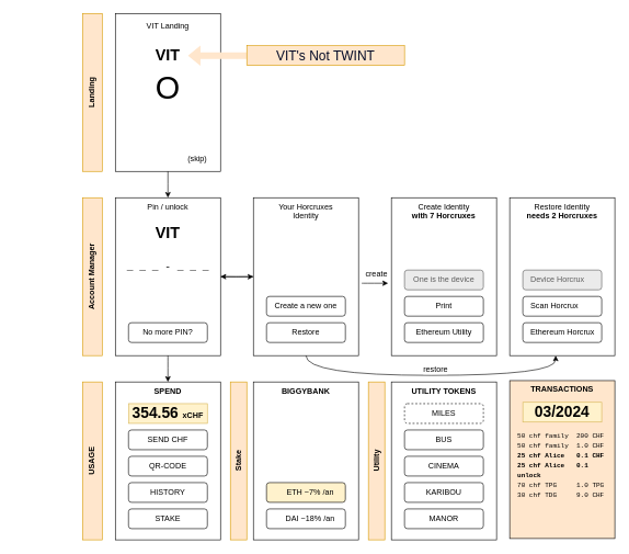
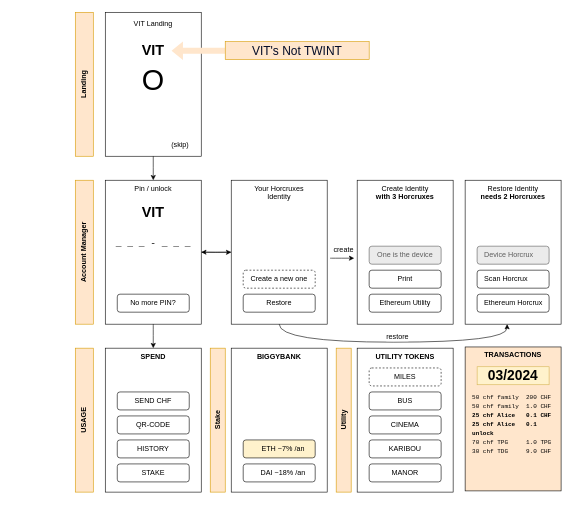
  <mxCell id="0" />
  <mxCell id="1" parent="0" />
  <mxCell id="2" value="&lt;b&gt;TRANSACTIONS&lt;/b&gt;" style="rounded=0;whiteSpace=wrap;html=1;verticalAlign=top;fillColor=#ffe6cc;" parent="1" vertex="1"><mxGeometry x="775" y="578" width="160" height="240" as="geometry" /></mxCell>
  <mxCell id="3" value="VIT Landing&lt;br&gt;&lt;br&gt;&lt;br&gt;&lt;br&gt;&lt;br&gt;&lt;font&gt;&lt;span style=&quot;font-size: 48px;&quot;&gt;O&lt;/span&gt;&lt;br&gt;&lt;br&gt;&lt;br&gt;&lt;br&gt;&lt;br&gt;&lt;br&gt;&amp;nbsp; &amp;nbsp; &amp;nbsp; &amp;nbsp; &amp;nbsp; &amp;nbsp; &amp;nbsp; &amp;nbsp; &amp;nbsp; &amp;nbsp; &amp;nbsp; &amp;nbsp; &amp;nbsp; &amp;nbsp;(skip)&lt;br&gt;&lt;/font&gt;" style="rounded=0;whiteSpace=wrap;html=1;" parent="1" vertex="1"><mxGeometry x="175" y="20" width="160" height="240" as="geometry" /></mxCell>
  <mxCell id="4" value="" style="edgeStyle=orthogonalEdgeStyle;curved=1;rounded=0;orthogonalLoop=1;jettySize=auto;html=1;fontSize=12;" parent="1" source="5" edge="1"><mxGeometry relative="1" as="geometry"><mxPoint x="335" y="420" as="targetPoint" /></mxGeometry></mxCell>
  <mxCell id="5" value="Your Horcruxes&lt;br&gt;Identity" style="rounded=0;whiteSpace=wrap;html=1;verticalAlign=top;" parent="1" vertex="1"><mxGeometry x="385" y="300" width="160" height="240" as="geometry" /></mxCell>
- <mxCell id="6" value="Create a new one" style="rounded=1;whiteSpace=wrap;html=1;fontSize=12;" parent="1" vertex="1"><mxGeometry x="405" y="450" width="120" height="30" as="geometry" /></mxCell>
+ <mxCell id="6" value="Create a new one" style="rounded=1;whiteSpace=wrap;html=1;fontSize=12;dashed=1;" parent="1" vertex="1"><mxGeometry x="405" y="450" width="120" height="30" as="geometry" /></mxCell>
  <mxCell id="7" value="Restore" style="rounded=1;whiteSpace=wrap;html=1;fontSize=12;" parent="1" vertex="1"><mxGeometry x="405" y="490" width="120" height="30" as="geometry" /></mxCell>
  <mxCell id="8" value="" style="endArrow=classic;html=1;rounded=0;fontSize=12;entryX=0.5;entryY=0;entryDx=0;entryDy=0;edgeStyle=orthogonalEdgeStyle;exitX=0.5;exitY=1;exitDx=0;exitDy=0;curved=1;" parent="1" source="3" edge="1"><mxGeometry width="50" height="50" relative="1" as="geometry"><mxPoint x="435" y="270" as="sourcePoint" /><mxPoint x="255" y="300" as="targetPoint" /></mxGeometry></mxCell>
  <mxCell id="9" value="" style="curved=1;endArrow=classic;html=1;rounded=0;fontSize=12;edgeStyle=orthogonalEdgeStyle;exitX=1;exitY=0.5;exitDx=0;exitDy=0;entryX=0;entryY=0.5;entryDx=0;entryDy=0;" parent="1" target="5" edge="1"><mxGeometry width="50" height="50" relative="1" as="geometry"><mxPoint x="335" y="420" as="sourcePoint" /><mxPoint x="645" y="290" as="targetPoint" /></mxGeometry></mxCell>
- <mxCell id="10" value="Create Identity&lt;br&gt;&lt;b&gt;with 7 Horcruxes&lt;/b&gt;" style="rounded=0;whiteSpace=wrap;html=1;spacingTop=0;verticalAlign=top;" parent="1" vertex="1"><mxGeometry x="595" y="300" width="160" height="240" as="geometry" /></mxCell>
+ <mxCell id="10" value="Create Identity&lt;br&gt;&lt;b&gt;with 3 Horcruxes&lt;/b&gt;" style="rounded=0;whiteSpace=wrap;html=1;spacingTop=0;verticalAlign=top;" parent="1" vertex="1"><mxGeometry x="595" y="300" width="160" height="240" as="geometry" /></mxCell>
  <mxCell id="11" value="Ethereum Utility" style="rounded=1;whiteSpace=wrap;html=1;fontSize=12;" parent="1" vertex="1"><mxGeometry x="615" y="490" width="120" height="30" as="geometry" /></mxCell>
  <mxCell id="12" value="" style="curved=1;endArrow=classic;html=1;rounded=0;fontSize=12;edgeStyle=orthogonalEdgeStyle;entryX=0;entryY=0.75;entryDx=0;entryDy=0;" parent="1" edge="1"><mxGeometry width="50" height="50" relative="1" as="geometry"><mxPoint x="550" y="430" as="sourcePoint" /><mxPoint x="590" y="430" as="targetPoint" /></mxGeometry></mxCell>
  <mxCell id="13" value="create" style="edgeLabel;html=1;align=center;verticalAlign=middle;resizable=0;points=[];fontSize=12;" parent="12" vertex="1" connectable="0"><mxGeometry x="-0.325" relative="1" as="geometry"><mxPoint x="7" y="-15" as="offset" /></mxGeometry></mxCell>
  <mxCell id="14" value="Print" style="rounded=1;whiteSpace=wrap;html=1;fontSize=12;" parent="1" vertex="1"><mxGeometry x="615" y="450" width="120" height="30" as="geometry" /></mxCell>
  <mxCell id="15" value="Restore Identity&lt;br&gt;&lt;b&gt;needs 2 Horcruxes&lt;/b&gt;" style="rounded=0;whiteSpace=wrap;html=1;spacingTop=0;verticalAlign=top;" parent="1" vertex="1"><mxGeometry x="775" y="300" width="160" height="240" as="geometry" /></mxCell>
  <mxCell id="16" value="Scan Horcrux" style="rounded=1;whiteSpace=wrap;html=1;fontSize=12;verticalAlign=top;align=left;spacingLeft=10;" parent="1" vertex="1"><mxGeometry x="795" y="450" width="120" height="30" as="geometry" /></mxCell>
  <mxCell id="17" value="&lt;span style=&quot;text-align: center&quot;&gt;Ethereum Horcrux&lt;/span&gt;" style="rounded=1;whiteSpace=wrap;html=1;fontSize=12;verticalAlign=top;align=left;spacingLeft=10;" parent="1" vertex="1"><mxGeometry x="795" y="490" width="120" height="30" as="geometry" /></mxCell>
  <mxCell id="18" value="" style="curved=1;endArrow=classic;html=1;rounded=0;fontSize=12;edgeStyle=orthogonalEdgeStyle;exitX=0.5;exitY=1;exitDx=0;exitDy=0;entryX=0.5;entryY=1;entryDx=0;entryDy=0;" parent="1" source="5" edge="1"><mxGeometry width="50" height="50" relative="1" as="geometry"><mxPoint x="335" y="430" as="sourcePoint" /><mxPoint x="845" y="540" as="targetPoint" /><Array as="points"><mxPoint x="465" y="570" /><mxPoint x="845" y="570" /></Array></mxGeometry></mxCell>
  <mxCell id="19" value="restore" style="edgeLabel;html=1;align=center;verticalAlign=middle;resizable=0;points=[];fontSize=12;" parent="18" vertex="1" connectable="0"><mxGeometry x="0.192" y="2" relative="1" as="geometry"><mxPoint x="-36" y="-8" as="offset" /></mxGeometry></mxCell>
  <mxCell id="20" value="&lt;b&gt;SPEND&lt;/b&gt;" style="rounded=0;whiteSpace=wrap;html=1;verticalAlign=top;" parent="1" vertex="1"><mxGeometry x="175" y="580" width="160" height="240" as="geometry" /></mxCell>
  <mxCell id="21" value="SEND CHF" style="rounded=1;whiteSpace=wrap;html=1;fontSize=12;" parent="1" vertex="1"><mxGeometry x="195" y="653" width="120" height="30" as="geometry" /></mxCell>
  <mxCell id="22" value="&lt;span style=&quot;font-family: &amp;quot;Courier New&amp;quot;; font-size: 10px;&quot;&gt;50 chf family&amp;nbsp; 200 CHF&lt;/span&gt;&lt;br style=&quot;font-family: &amp;quot;Courier New&amp;quot;; font-size: 10px;&quot;&gt;&lt;span style=&quot;font-family: &amp;quot;Courier New&amp;quot;; font-size: 10px;&quot;&gt;50 chf family&amp;nbsp; 1.0 CHF&lt;/span&gt;&lt;br style=&quot;font-family: &amp;quot;Courier New&amp;quot;; font-size: 10px;&quot;&gt;&lt;b&gt;&lt;span style=&quot;font-family: &amp;quot;Courier New&amp;quot;; font-size: 10px;&quot;&gt;25 chf Alice&amp;nbsp; &amp;nbsp;0.1 CHF&lt;/span&gt;&lt;br style=&quot;font-family: &amp;quot;Courier New&amp;quot;; font-size: 10px;&quot;&gt;&lt;span style=&quot;font-family: &amp;quot;Courier New&amp;quot;; font-size: 10px;&quot;&gt;25 chf Alice&amp;nbsp; &amp;nbsp;0.1 unlock&lt;/span&gt;&lt;br style=&quot;font-family: &amp;quot;Courier New&amp;quot;; font-size: 10px;&quot;&gt;&lt;/b&gt;&lt;span style=&quot;font-family: &amp;quot;Courier New&amp;quot;; font-size: 10px;&quot;&gt;70 chf TPG&amp;nbsp; &amp;nbsp; &amp;nbsp;1.0 TPG&lt;br&gt;&lt;/span&gt;&lt;span style=&quot;font-family: &amp;quot;Courier New&amp;quot;; font-size: 10px;&quot;&gt;30 chf TDG&amp;nbsp; &amp;nbsp; &amp;nbsp;9.0 CHF&lt;/span&gt;" style="text;html=1;strokeColor=none;fillColor=none;align=left;verticalAlign=top;whiteSpace=wrap;rounded=0;fontSize=12;" parent="1" vertex="1"><mxGeometry x="785" y="648" width="140" height="120" as="geometry" /></mxCell>
  <mxCell id="23" value="Pin / unlock" style="rounded=0;whiteSpace=wrap;html=1;verticalAlign=top;" parent="1" vertex="1"><mxGeometry x="175" y="300" width="160" height="240" as="geometry" /></mxCell>
  <mxCell id="24" value="&lt;font face=&quot;Courier New&quot;&gt;&lt;font style=&quot;font-size: 16px&quot;&gt;_ _ _ - _ _ _&amp;nbsp;&lt;/font&gt;&lt;br&gt;&lt;/font&gt;" style="text;html=1;strokeColor=none;fillColor=none;align=left;verticalAlign=top;whiteSpace=wrap;rounded=0;fontSize=12;" parent="1" vertex="1"><mxGeometry x="191" y="390" width="139" height="49.64" as="geometry" /></mxCell>
  <mxCell id="25" value="&lt;b&gt;&lt;font style=&quot;font-size: 24px;&quot;&gt;VIT&lt;/font&gt;&lt;/b&gt;" style="text;html=1;align=center;verticalAlign=middle;whiteSpace=wrap;rounded=0;" parent="1" vertex="1"><mxGeometry x="225" y="69" width="60" height="30" as="geometry" /></mxCell>
  <mxCell id="26" value="&lt;b&gt;&lt;font style=&quot;font-size: 24px;&quot;&gt;VIT&lt;/font&gt;&lt;/b&gt;" style="text;html=1;align=center;verticalAlign=middle;whiteSpace=wrap;rounded=0;" parent="1" vertex="1"><mxGeometry x="225" y="338" width="60" height="30" as="geometry" /></mxCell>
  <mxCell id="27" value="QR-CODE" style="rounded=1;whiteSpace=wrap;html=1;fontSize=12;" parent="1" vertex="1"><mxGeometry x="195" y="693" width="120" height="30" as="geometry" /></mxCell>
  <mxCell id="28" value="HISTORY" style="rounded=1;whiteSpace=wrap;html=1;fontSize=12;" parent="1" vertex="1"><mxGeometry x="195" y="733" width="120" height="30" as="geometry" /></mxCell>
  <mxCell id="29" value="STAKE" style="rounded=1;whiteSpace=wrap;html=1;fontSize=12;" parent="1" vertex="1"><mxGeometry x="195" y="773" width="120" height="30" as="geometry" /></mxCell>
  <mxCell id="30" value="&lt;b&gt;BIGGYBANK&lt;/b&gt;" style="rounded=0;whiteSpace=wrap;html=1;verticalAlign=top;" parent="1" vertex="1"><mxGeometry x="385" y="580" width="160" height="240" as="geometry" /></mxCell>
- <mxCell id="31" value="&lt;font style=&quot;font-weight: bold; font-size: 23px;&quot;&gt;354.56 &lt;/font&gt;&lt;font size=&quot;1&quot; style=&quot;&quot;&gt;&lt;b style=&quot;font-size: 12px;&quot;&gt;xCHF&lt;/b&gt;&lt;/font&gt;" style="text;html=1;align=center;verticalAlign=middle;whiteSpace=wrap;rounded=0;fillColor=#fff2cc;strokeColor=#d6b656;" parent="1" vertex="1"><mxGeometry x="195" y="613" width="120" height="30" as="geometry" /></mxCell>
  <mxCell id="32" value="&amp;nbsp; &amp;nbsp; DAI ~18% /an" style="rounded=1;whiteSpace=wrap;html=1;fontSize=12;" parent="1" vertex="1"><mxGeometry x="405" y="773" width="120" height="30" as="geometry" /></mxCell>
  <mxCell id="33" value="" style="shape=image;verticalLabelPosition=bottom;labelBackgroundColor=default;verticalAlign=top;aspect=fixed;imageAspect=0;image=https://cryptologos.cc/logos/multi-collateral-dai-dai-logo.png;" parent="1" vertex="1"><mxGeometry x="410" y="777" width="23" height="23" as="geometry" /></mxCell>
  <mxCell id="34" value="&amp;nbsp; &amp;nbsp; ETH ~7% /an" style="rounded=1;whiteSpace=wrap;html=1;fontSize=12;fillColor=#fff2cc;" parent="1" vertex="1"><mxGeometry x="405" y="733" width="120" height="30" as="geometry" /></mxCell>
  <mxCell id="35" value="&lt;span style=&quot;font-size: 23px;&quot;&gt;&lt;b&gt;03/2024&lt;/b&gt;&lt;/span&gt;" style="text;html=1;align=center;verticalAlign=middle;whiteSpace=wrap;rounded=0;fillColor=#fff2cc;strokeColor=#d6b656;" parent="1" vertex="1"><mxGeometry x="795" y="611" width="120" height="30" as="geometry" /></mxCell>
  <mxCell id="36" value="" style="endArrow=classic;html=1;rounded=0;fontSize=12;entryX=0.5;entryY=0;entryDx=0;entryDy=0;edgeStyle=orthogonalEdgeStyle;exitX=0.5;exitY=1;exitDx=0;exitDy=0;curved=1;" parent="1" edge="1"><mxGeometry width="50" height="50" relative="1" as="geometry"><mxPoint x="255" y="540" as="sourcePoint" /><mxPoint x="255" y="580" as="targetPoint" /></mxGeometry></mxCell>
  <mxCell id="37" value="One is the device" style="rounded=1;whiteSpace=wrap;html=1;fontSize=12;fillColor=#EBEBEB;strokeColor=#5C5C5C;fontColor=#5C5C5C;" vertex="1" parent="1"><mxGeometry x="615" y="410" width="120" height="30" as="geometry" /></mxCell>
  <mxCell id="38" value="No more PIN?" style="rounded=1;whiteSpace=wrap;html=1;fontSize=12;" vertex="1" parent="1"><mxGeometry x="195" y="490" width="120" height="30" as="geometry" /></mxCell>
  <mxCell id="39" value="&amp;nbsp; &amp;nbsp;Device Horcrux" style="rounded=1;whiteSpace=wrap;html=1;fontSize=12;fillColor=#EBEBEB;strokeColor=#5C5C5C;fontColor=#5C5C5C;align=left;" vertex="1" parent="1"><mxGeometry x="795" y="410" width="120" height="30" as="geometry" /></mxCell>
  <mxCell id="40" value="&lt;b&gt;Landing&lt;/b&gt;" style="rounded=0;whiteSpace=wrap;html=1;fillColor=#ffe6cc;strokeColor=#d79b00;rotation=-90;" vertex="1" parent="1"><mxGeometry x="20" y="125" width="240" height="30" as="geometry" /></mxCell>
  <mxCell id="41" value="&lt;b&gt;Account Manager&lt;/b&gt;" style="rounded=0;whiteSpace=wrap;html=1;fillColor=#ffe6cc;strokeColor=#d79b00;rotation=-90;" vertex="1" parent="1"><mxGeometry x="20" y="405" width="240" height="30" as="geometry" /></mxCell>
  <mxCell id="42" value="&lt;b&gt;USAGE&lt;/b&gt;" style="rounded=0;whiteSpace=wrap;html=1;fillColor=#ffe6cc;strokeColor=#d79b00;rotation=-90;" vertex="1" parent="1"><mxGeometry x="20" y="685" width="240" height="30" as="geometry" /></mxCell>
  <mxCell id="43" value="&lt;b&gt;Stake&lt;/b&gt;" style="rounded=0;whiteSpace=wrap;html=1;fillColor=#ffe6cc;strokeColor=#d79b00;rotation=-90;" vertex="1" parent="1"><mxGeometry x="242.5" y="687.5" width="240" height="25" as="geometry" /></mxCell>
  <mxCell id="44" value="&lt;b&gt;UTILITY TOKENS&lt;/b&gt;" style="rounded=0;whiteSpace=wrap;html=1;verticalAlign=top;" vertex="1" parent="1"><mxGeometry x="595" y="580" width="160" height="240" as="geometry" /></mxCell>
  <mxCell id="45" value="CINEMA" style="rounded=1;whiteSpace=wrap;html=1;fontSize=12;" vertex="1" parent="1"><mxGeometry x="615" y="693" width="120" height="30" as="geometry" /></mxCell>
  <mxCell id="46" value="KARIBOU" style="rounded=1;whiteSpace=wrap;html=1;fontSize=12;" vertex="1" parent="1"><mxGeometry x="615" y="733" width="120" height="30" as="geometry" /></mxCell>
  <mxCell id="47" value="BUS" style="rounded=1;whiteSpace=wrap;html=1;fontSize=12;" vertex="1" parent="1"><mxGeometry x="615" y="653" width="120" height="30" as="geometry" /></mxCell>
  <mxCell id="48" value="MILES" style="rounded=1;whiteSpace=wrap;html=1;fontSize=12;dashed=1;" vertex="1" parent="1"><mxGeometry x="615" y="613" width="120" height="30" as="geometry" /></mxCell>
  <mxCell id="49" value="MANOR" style="rounded=1;whiteSpace=wrap;html=1;fontSize=12;" vertex="1" parent="1"><mxGeometry x="615" y="773" width="120" height="30" as="geometry" /></mxCell>
  <mxCell id="50" value="&lt;b&gt;Utility&lt;/b&gt;" style="rounded=0;whiteSpace=wrap;html=1;fillColor=#ffe6cc;strokeColor=#d79b00;rotation=-90;" vertex="1" parent="1"><mxGeometry x="452.5" y="687.5" width="240" height="25" as="geometry" /></mxCell>
  <mxCell id="51" style="edgeStyle=orthogonalEdgeStyle;rounded=0;orthogonalLoop=1;jettySize=auto;html=1;shape=flexArrow;strokeColor=none;fillColor=#ffe6cc;" edge="1" parent="1" source="52" target="25"><mxGeometry relative="1" as="geometry" /></mxCell>
  <mxCell id="52" value="&lt;div style=&quot;text-align: left;&quot;&gt;&lt;font face=&quot;Google Sans, arial, sans-serif&quot; color=&quot;#040c28&quot;&gt;&lt;span style=&quot;font-size: 20px;&quot;&gt;VIT's Not TWINT&lt;/span&gt;&lt;/font&gt;&lt;/div&gt;" style="rounded=0;whiteSpace=wrap;html=1;fillColor=#ffe6cc;strokeColor=#d79b00;rotation=0;" vertex="1" parent="1"><mxGeometry x="375" y="69" width="240" height="30" as="geometry" /></mxCell>
